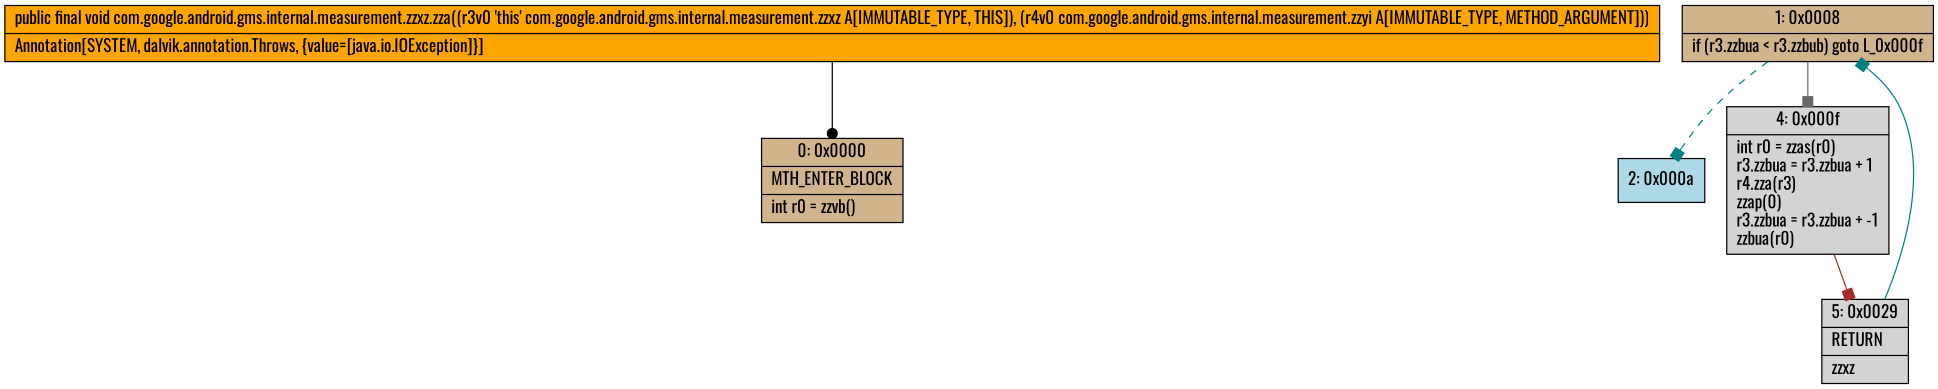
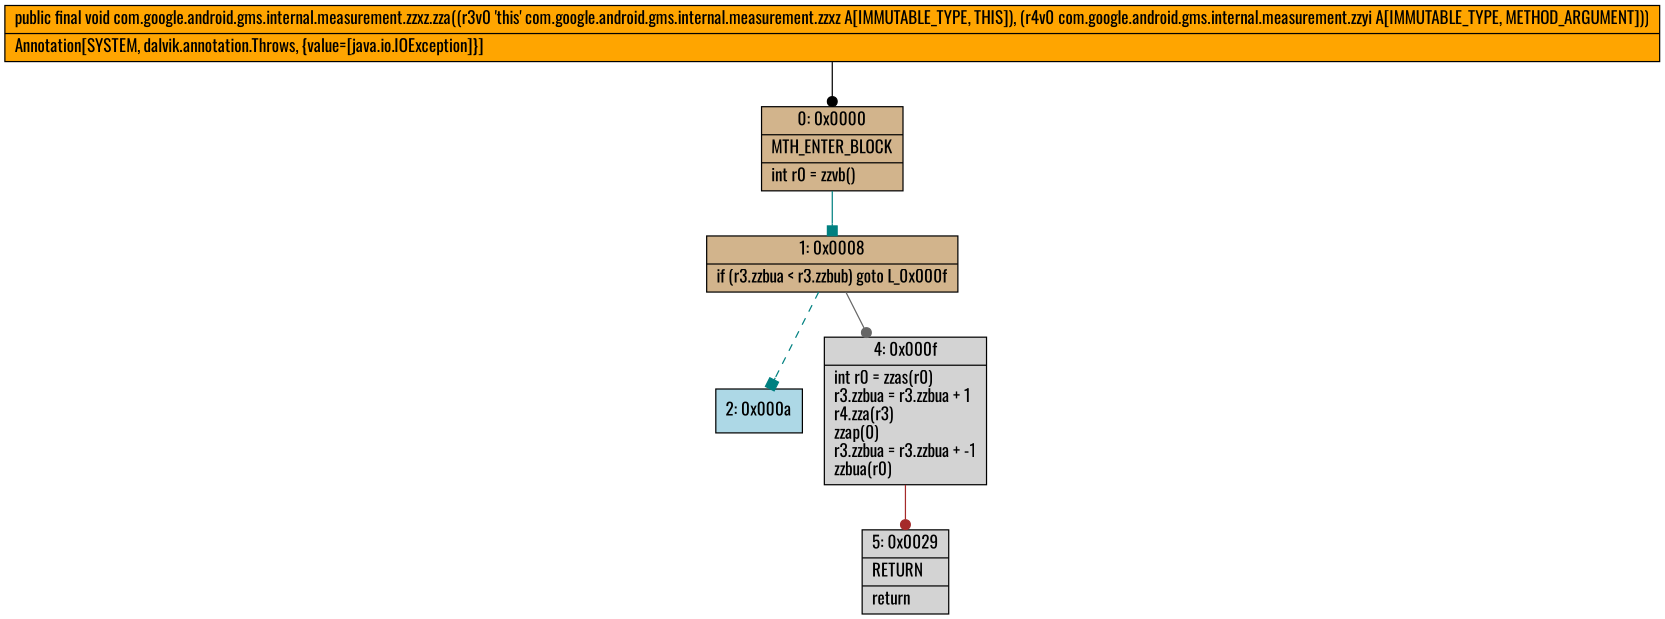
  digraph {
    fontname=Oswald
    node [fillcolor=tan fontname=Oswald shape=record style=filled]
    edge [arrowhead=box color=teal fontname=Oswald]
    n1 [label="{0\:\ 0x0000|MTH_ENTER_BLOCK\l|int r0 = zzvb()\l}"]
    n2 [label="{1\:\ 0x0008|if (r3.zzbua \< r3.zzbub) goto L_0x000f\l}"]
    n3 [fillcolor=lightblue label="{2\:\ 0x000a}"]
    n4 [fillcolor=lightgrey label="{4\:\ 0x000f|int r0 = zzas(r0)\lr3.zzbua = r3.zzbua + 1\lr4.zza(r3)\lzzap(0)\lr3.zzbua = r3.zzbua + \-1\lzzbua(r0)\l}"]
-   n5 [fillcolor=lightgrey label="{5\:\ 0x0029|RETURN\l|zzxz\l}"]
+   n5 [fillcolor=lightgrey label="{5\:\ 0x0029|RETURN\l|return\l}"]
    n6 [fillcolor=orange label="{public final void com.google.android.gms.internal.measurement.zzxz.zza((r3v0 'this' com.google.android.gms.internal.measurement.zzxz A[IMMUTABLE_TYPE, THIS]), (r4v0 com.google.android.gms.internal.measurement.zzyi A[IMMUTABLE_TYPE, METHOD_ARGUMENT]))  | Annotation[SYSTEM, dalvik.annotation.Throws, \{value=[java.io.IOException]\}]\l}"]
-   n5 -> n2
+   n1 -> n2
    n2 -> n3 [style=dashed]
-   n2 -> n4 [color=gray40]
-   n4 -> n5 [color=brown]
+   n2 -> n4 [arrowhead=dot color=gray40]
+   n4 -> n5 [arrowhead=dot color=brown]
    n6 -> n1 [arrowhead=dot color=black]
  }
